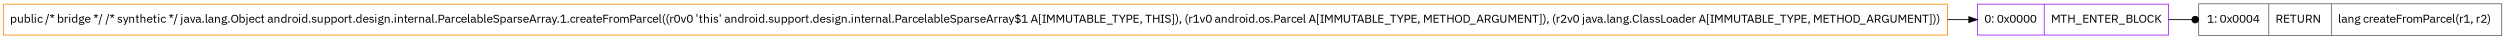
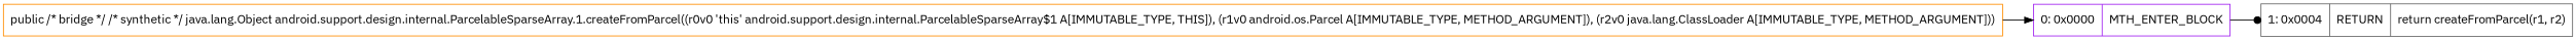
  digraph {
    rankdir=LR
    fontname="IBM Plex Sans"
    node [shape=record fontname="IBM Plex Sans"]
    edge [fontname="IBM Plex Sans"]
    n1 [label="{0\:\ 0x0000|MTH_ENTER_BLOCK\l}" color=purple]
-   n2 [label="{1\:\ 0x0004|RETURN\l|lang createFromParcel(r1, r2)\l}" color=gray40]
+   n2 [label="{1\:\ 0x0004|RETURN\l|return createFromParcel(r1, r2)\l}" color=gray40]
    n3 [label="{public \/* bridge *\/ \/* synthetic *\/ java.lang.Object android.support.design.internal.ParcelableSparseArray.1.createFromParcel((r0v0 'this' android.support.design.internal.ParcelableSparseArray$1 A[IMMUTABLE_TYPE, THIS]), (r1v0 android.os.Parcel A[IMMUTABLE_TYPE, METHOD_ARGUMENT]), (r2v0 java.lang.ClassLoader A[IMMUTABLE_TYPE, METHOD_ARGUMENT])) }" color=darkorange]
    n1 -> n2 [arrowhead=dot]
    n3 -> n1 [arrowhead=normal]
  }
